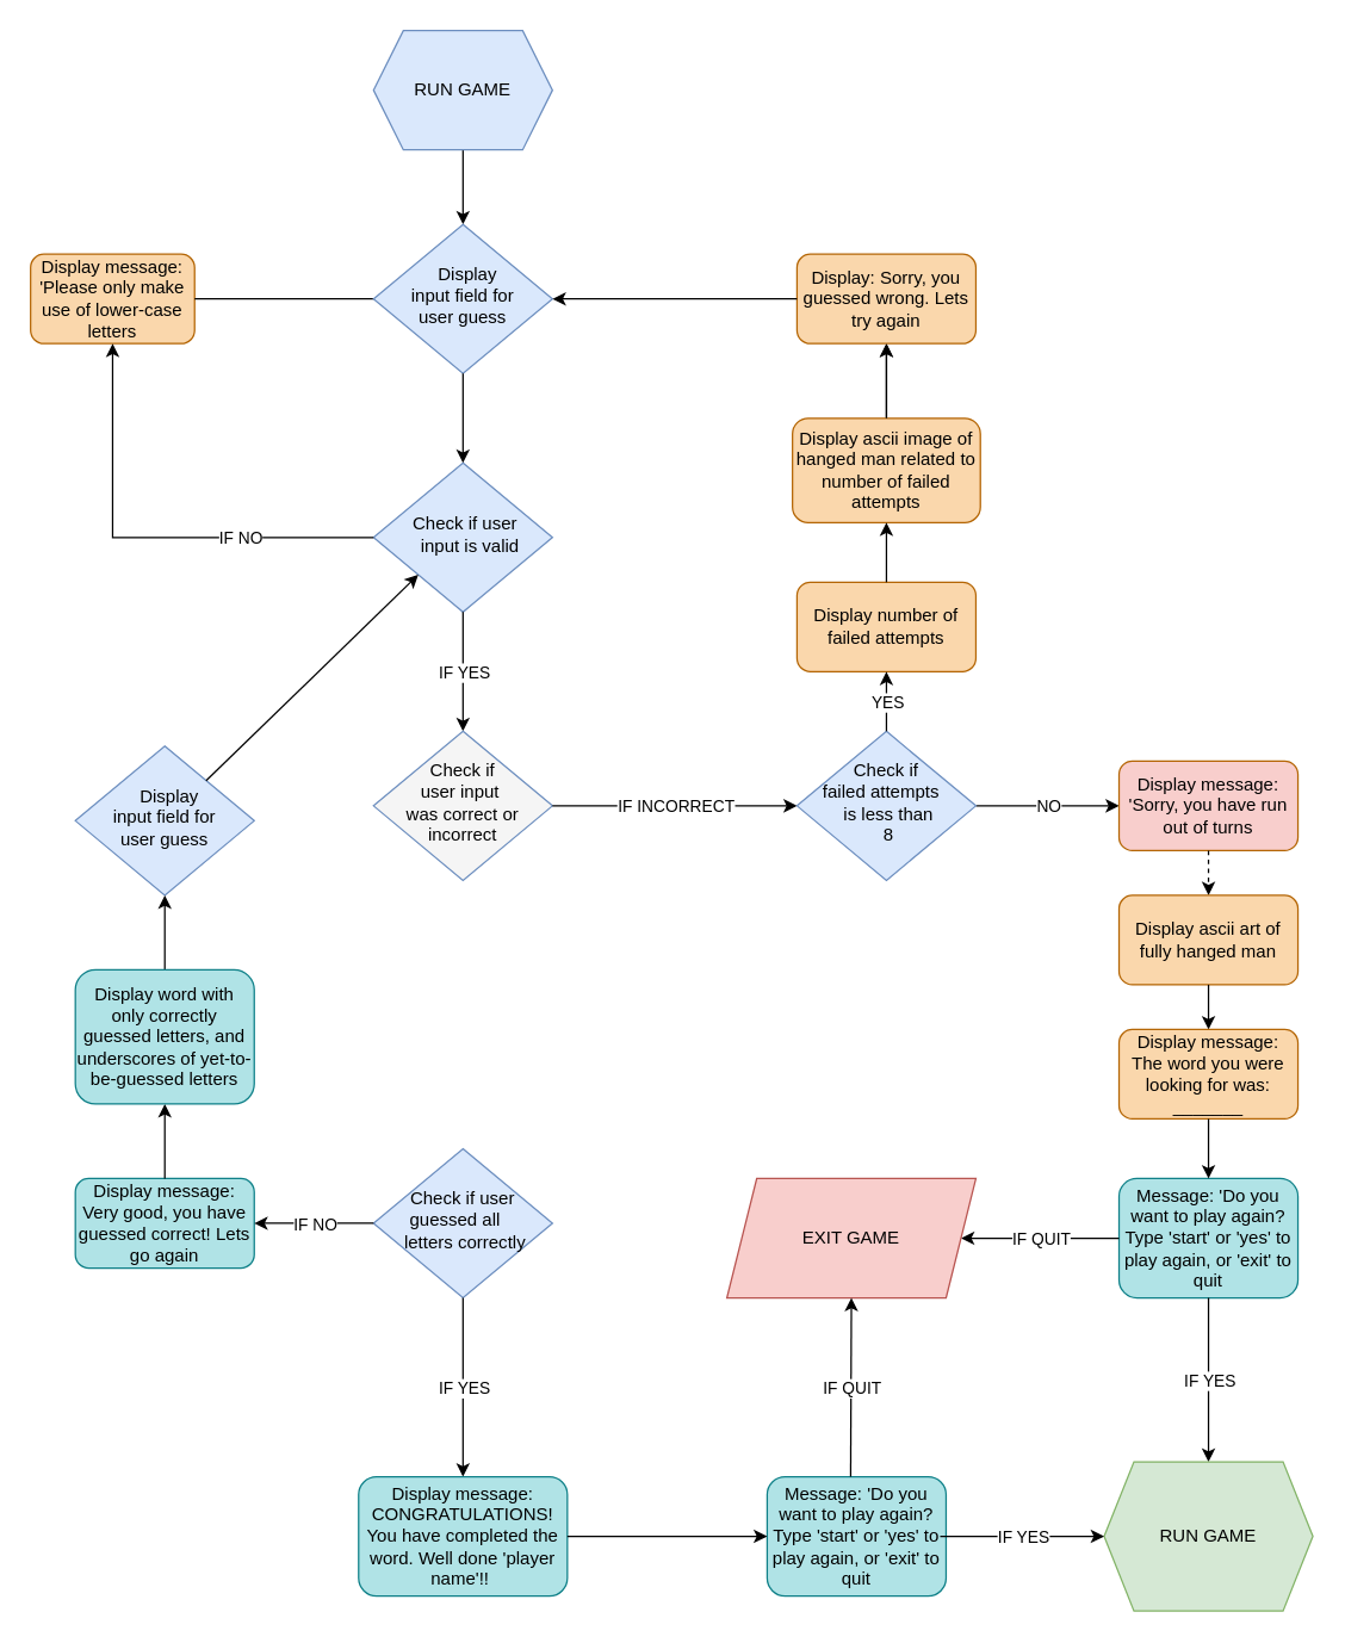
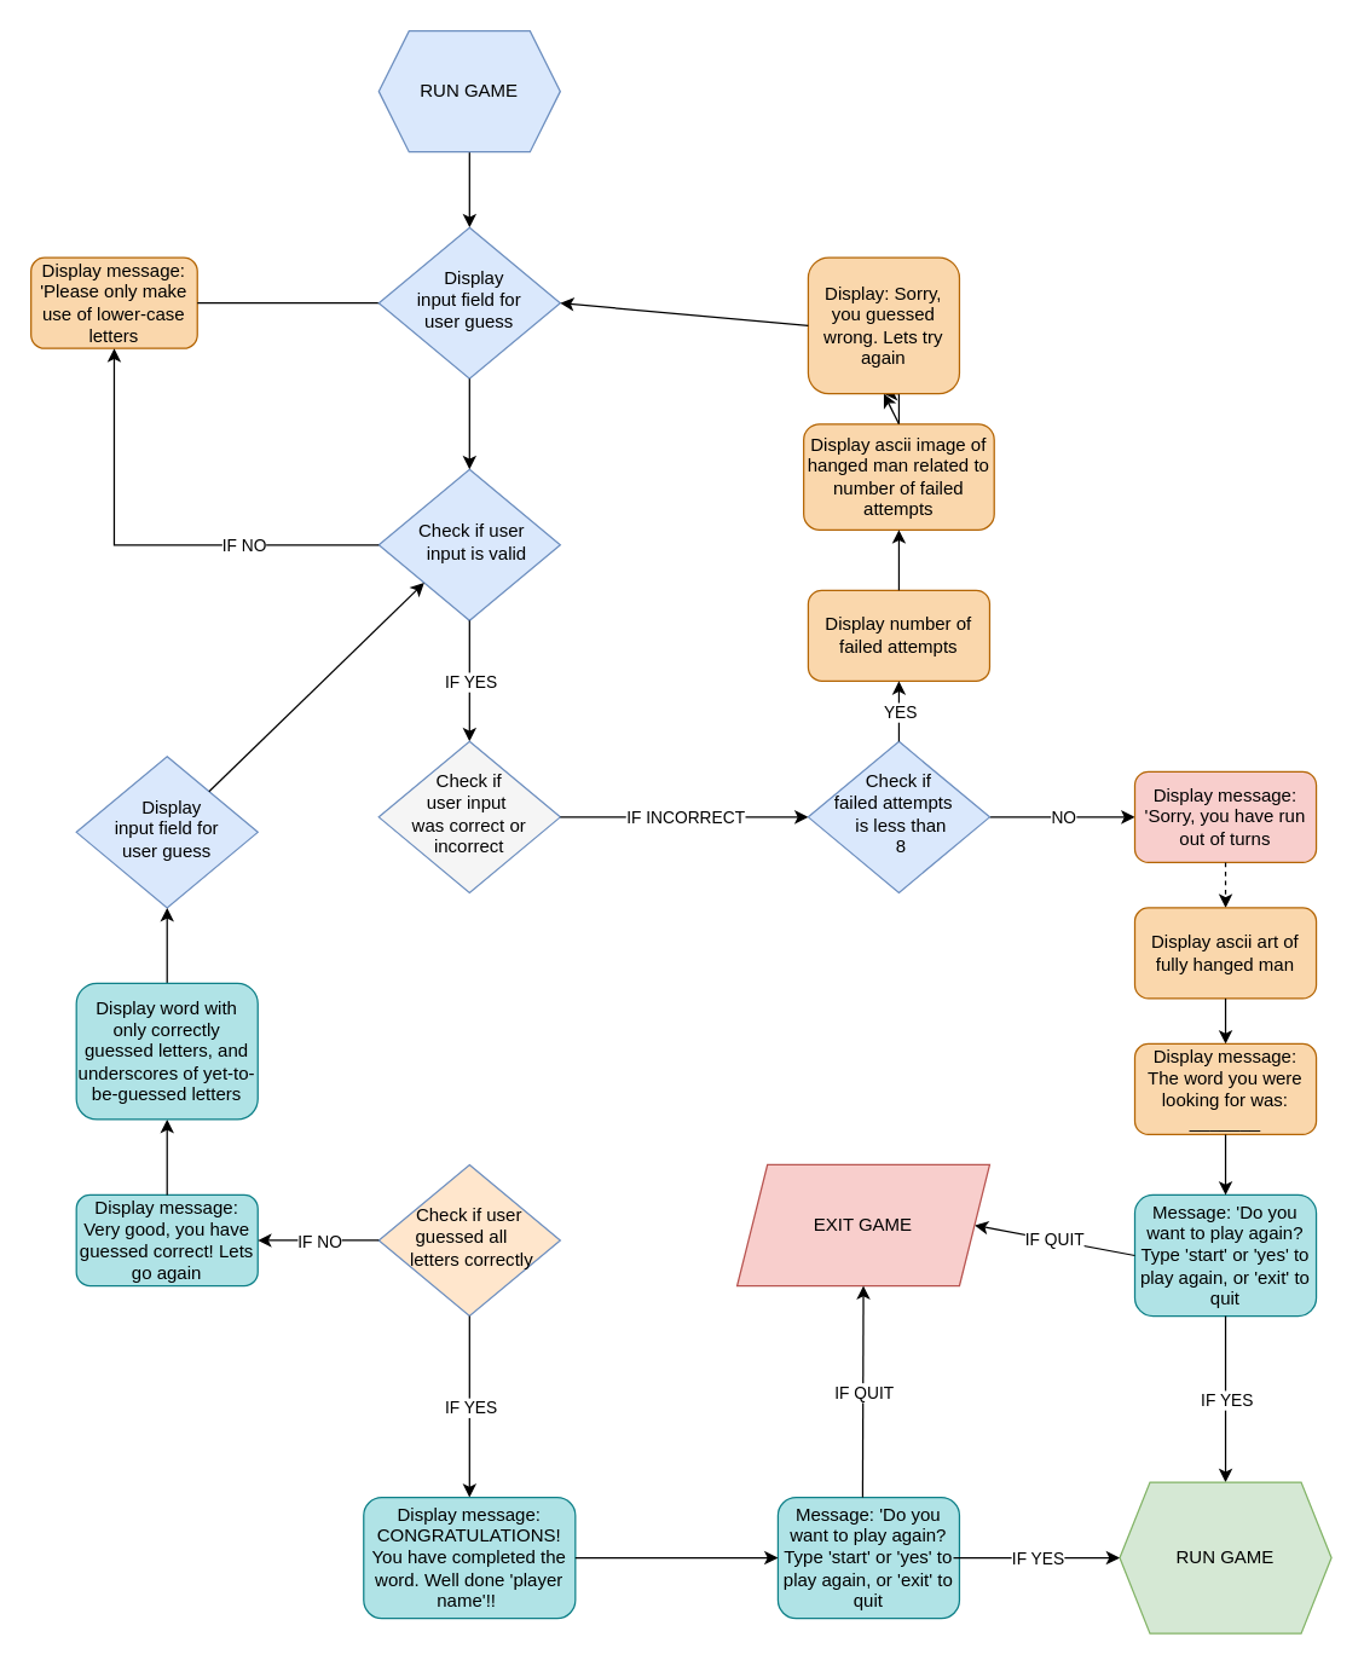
  <mxCell id="0" />
  <mxCell id="1" parent="0" />
  <mxCell id="2" value="&amp;nbsp; &amp;nbsp; &amp;nbsp; Check if user&amp;nbsp; &amp;nbsp; &amp;nbsp; &amp;nbsp; &amp;nbsp;input is valid" style="rhombus;whiteSpace=wrap;html=1;shadow=0;fontFamily=Helvetica;fontSize=12;align=center;strokeWidth=1;spacing=6;spacingTop=-4;fillColor=#dae8fc;strokeColor=#6c8ebf;" parent="1" vertex="1"><mxGeometry x="250" y="310" width="120" height="100" as="geometry" /></mxCell>
  <mxCell id="3" value="Display message: 'Please only make use of lower-case letters" style="rounded=1;whiteSpace=wrap;html=1;fontSize=12;glass=0;strokeWidth=1;shadow=0;fillColor=#fad7ac;strokeColor=#b46504;" parent="1" vertex="1"><mxGeometry x="20" y="170" width="110" height="60" as="geometry" /></mxCell>
  <mxCell id="4" value="Display message: Very good, you have guessed correct! Lets go again" style="rounded=1;whiteSpace=wrap;html=1;fontSize=12;glass=0;strokeWidth=1;shadow=0;fillColor=#b0e3e6;strokeColor=#0e8088;" parent="1" vertex="1"><mxGeometry x="50" y="790" width="120" height="60" as="geometry" /></mxCell>
  <mxCell id="5" value="" style="edgeStyle=orthogonalEdgeStyle;rounded=0;orthogonalLoop=1;jettySize=auto;html=1;" edge="1" parent="1" source="6"><mxGeometry relative="1" as="geometry"><mxPoint x="310" y="150" as="targetPoint" /></mxGeometry></mxCell>
  <mxCell id="6" value="RUN GAME" style="shape=hexagon;perimeter=hexagonPerimeter2;whiteSpace=wrap;html=1;fixedSize=1;fillColor=#dae8fc;strokeColor=#6c8ebf;" vertex="1" parent="1"><mxGeometry x="250" y="20" width="120" height="80" as="geometry" /></mxCell>
  <mxCell id="7" value="" style="edgeStyle=orthogonalEdgeStyle;rounded=0;orthogonalLoop=1;jettySize=auto;html=1;" edge="1" parent="1" source="8" target="9"><mxGeometry relative="1" as="geometry" /></mxCell>
  <mxCell id="8" value="Display ascii image of hanged man related to number of failed attempts" style="rounded=1;whiteSpace=wrap;html=1;fillColor=#fad7ac;strokeColor=#b46504;" vertex="1" parent="1"><mxGeometry x="531" y="280" width="126" height="70" as="geometry" /></mxCell>
- <mxCell id="9" value="Display: Sorry, you guessed wrong. Lets try again" style="rounded=1;whiteSpace=wrap;html=1;fillColor=#fad7ac;strokeColor=#b46504;" vertex="1" parent="1"><mxGeometry x="534" y="170" width="120" height="60" as="geometry" /></mxCell>
+ <mxCell id="9" value="Display: Sorry, you guessed wrong. Lets try again" style="rounded=1;whiteSpace=wrap;html=1;fillColor=#fad7ac;strokeColor=#b46504;" vertex="1" parent="1"><mxGeometry x="534" y="170" width="100" height="90" as="geometry" /></mxCell>
  <mxCell id="10" value="" style="endArrow=classic;html=1;rounded=0;entryX=0.5;entryY=1;entryDx=0;entryDy=0;exitX=0.5;exitY=0;exitDx=0;exitDy=0;" edge="1" parent="1" source="8" target="9"><mxGeometry width="50" height="50" relative="1" as="geometry"><mxPoint x="720" y="150" as="sourcePoint" /><mxPoint x="760" y="110" as="targetPoint" /></mxGeometry></mxCell>
  <mxCell id="11" value="" style="endArrow=classic;html=1;rounded=0;entryX=1;entryY=0.5;entryDx=0;entryDy=0;exitX=1;exitY=0.5;exitDx=0;exitDy=0;" edge="1" parent="1" source="3" target="12"><mxGeometry width="50" height="50" relative="1" as="geometry"><mxPoint x="140" y="200" as="sourcePoint" /><mxPoint x="370" y="170" as="targetPoint" /></mxGeometry></mxCell>
  <mxCell id="12" value="&amp;nbsp; &amp;nbsp; &amp;nbsp; &amp;nbsp; &amp;nbsp; &amp;nbsp;Display&amp;nbsp; &amp;nbsp; &amp;nbsp; &amp;nbsp; &amp;nbsp; &amp;nbsp; &amp;nbsp;input field for&amp;nbsp; &amp;nbsp; user guess" style="rhombus;whiteSpace=wrap;html=1;shadow=0;fontFamily=Helvetica;fontSize=12;align=center;strokeWidth=1;spacing=6;spacingTop=-4;fillColor=#dae8fc;strokeColor=#6c8ebf;" vertex="1" parent="1"><mxGeometry x="250" y="150" width="120" height="100" as="geometry" /></mxCell>
  <mxCell id="13" value="" style="endArrow=classic;html=1;rounded=0;entryX=0.5;entryY=0;entryDx=0;entryDy=0;" edge="1" parent="1" target="2"><mxGeometry width="50" height="50" relative="1" as="geometry"><mxPoint x="310" y="250" as="sourcePoint" /><mxPoint x="360" y="200" as="targetPoint" /></mxGeometry></mxCell>
  <mxCell id="14" value="" style="endArrow=classic;html=1;rounded=0;entryX=0.5;entryY=1;entryDx=0;entryDy=0;exitX=0;exitY=0.5;exitDx=0;exitDy=0;" edge="1" parent="1" source="2" target="3"><mxGeometry relative="1" as="geometry"><mxPoint x="370" y="359.5" as="sourcePoint" /><mxPoint x="470" y="359.5" as="targetPoint" /><Array as="points"><mxPoint x="75" y="360" /></Array></mxGeometry></mxCell>
  <mxCell id="15" value="IF NO" style="edgeLabel;resizable=0;html=1;align=center;verticalAlign=middle;" connectable="0" vertex="1" parent="14"><mxGeometry relative="1" as="geometry"><mxPoint x="63" as="offset" /></mxGeometry></mxCell>
  <mxCell id="16" value="" style="endArrow=classic;html=1;rounded=0;exitX=0.5;exitY=1;exitDx=0;exitDy=0;" edge="1" parent="1" source="2"><mxGeometry relative="1" as="geometry"><mxPoint x="290" y="450" as="sourcePoint" /><mxPoint x="310" y="490" as="targetPoint" /></mxGeometry></mxCell>
  <mxCell id="17" value="IF YES" style="edgeLabel;resizable=0;html=1;align=center;verticalAlign=middle;" connectable="0" vertex="1" parent="16"><mxGeometry relative="1" as="geometry" /></mxCell>
  <mxCell id="18" value="&amp;nbsp; &amp;nbsp; &amp;nbsp; &amp;nbsp; &amp;nbsp;Check if&amp;nbsp; &amp;nbsp; &amp;nbsp; &amp;nbsp; &amp;nbsp; &amp;nbsp; &amp;nbsp; &amp;nbsp; &amp;nbsp; user input&amp;nbsp; &amp;nbsp; &amp;nbsp; &amp;nbsp; &amp;nbsp; &amp;nbsp; &amp;nbsp; &amp;nbsp;was correct or&amp;nbsp; &amp;nbsp; &amp;nbsp; incorrect" style="rhombus;whiteSpace=wrap;html=1;shadow=0;fontFamily=Helvetica;fontSize=12;align=center;strokeWidth=1;spacing=6;spacingTop=-4;fillColor=#f5f5f5;strokeColor=#6c8ebf;" vertex="1" parent="1"><mxGeometry x="250" y="490" width="120" height="100" as="geometry" /></mxCell>
  <mxCell id="19" value="" style="endArrow=classic;html=1;rounded=0;entryX=0;entryY=0.5;entryDx=0;entryDy=0;" edge="1" parent="1" target="37"><mxGeometry relative="1" as="geometry"><mxPoint x="370" y="540" as="sourcePoint" /><mxPoint x="530" y="540" as="targetPoint" /></mxGeometry></mxCell>
  <mxCell id="20" value="IF INCORRECT" style="edgeLabel;resizable=0;html=1;align=center;verticalAlign=middle;" connectable="0" vertex="1" parent="19"><mxGeometry relative="1" as="geometry" /></mxCell>
  <mxCell id="21" value="" style="endArrow=classic;html=1;rounded=0;entryX=1;entryY=0.5;entryDx=0;entryDy=0;exitX=0;exitY=0.5;exitDx=0;exitDy=0;" edge="1" parent="1" source="9" target="12"><mxGeometry width="50" height="50" relative="1" as="geometry"><mxPoint x="470" y="230" as="sourcePoint" /><mxPoint x="520" y="180" as="targetPoint" /></mxGeometry></mxCell>
  <mxCell id="22" value="Display number of failed attempts" style="rounded=1;whiteSpace=wrap;html=1;fillColor=#fad7ac;strokeColor=#b46504;" vertex="1" parent="1"><mxGeometry x="534" y="390" width="120" height="60" as="geometry" /></mxCell>
  <mxCell id="23" value="" style="endArrow=classic;html=1;rounded=0;entryX=0.5;entryY=1;entryDx=0;entryDy=0;exitX=0.5;exitY=0;exitDx=0;exitDy=0;" edge="1" parent="1" source="22" target="8"><mxGeometry width="50" height="50" relative="1" as="geometry"><mxPoint x="590" y="390" as="sourcePoint" /><mxPoint x="640" y="340" as="targetPoint" /></mxGeometry></mxCell>
  <mxCell id="24" value="" style="endArrow=classic;html=1;rounded=0;entryX=0;entryY=0.5;entryDx=0;entryDy=0;" edge="1" parent="1" target="26"><mxGeometry relative="1" as="geometry"><mxPoint x="654" y="540" as="sourcePoint" /><mxPoint x="754" y="540" as="targetPoint" /></mxGeometry></mxCell>
  <mxCell id="25" value="NO" style="edgeLabel;resizable=0;html=1;align=center;verticalAlign=middle;" connectable="0" vertex="1" parent="24"><mxGeometry relative="1" as="geometry" /></mxCell>
  <mxCell id="26" value="Display message: 'Sorry, you have run out of turns" style="rounded=1;whiteSpace=wrap;html=1;fillColor=#f8cecc;strokeColor=#b46504;" vertex="1" parent="1"><mxGeometry x="750" y="510" width="120" height="60" as="geometry" /></mxCell>
  <mxCell id="27" value="" style="endArrow=classic;html=1;rounded=0;exitX=0.5;exitY=1;exitDx=0;exitDy=0;entryX=0.5;entryY=0;entryDx=0;entryDy=0;dashed=1;" edge="1" parent="1" source="26" target="28"><mxGeometry width="50" height="50" relative="1" as="geometry"><mxPoint x="790" y="630" as="sourcePoint" /><mxPoint x="804" y="620" as="targetPoint" /></mxGeometry></mxCell>
  <mxCell id="28" value="Display ascii art of fully hanged man" style="rounded=1;whiteSpace=wrap;html=1;fillColor=#fad7ac;strokeColor=#b46504;" vertex="1" parent="1"><mxGeometry x="750" y="600" width="120" height="60" as="geometry" /></mxCell>
  <mxCell id="29" value="" style="endArrow=classic;html=1;rounded=0;exitX=0.5;exitY=1;exitDx=0;exitDy=0;" edge="1" parent="1" source="28"><mxGeometry width="50" height="50" relative="1" as="geometry"><mxPoint x="830" y="760" as="sourcePoint" /><mxPoint x="810" y="690" as="targetPoint" /></mxGeometry></mxCell>
  <mxCell id="30" value="Message: 'Do you want to play again?&lt;br&gt;Type 'start' or 'yes' to play again, or 'exit' to quit" style="rounded=1;whiteSpace=wrap;html=1;fillColor=#b0e3e6;strokeColor=#0e8088;" vertex="1" parent="1"><mxGeometry x="750" y="790" width="120" height="80" as="geometry" /></mxCell>
  <mxCell id="31" value="" style="endArrow=classic;html=1;rounded=0;entryX=0.5;entryY=0;entryDx=0;entryDy=0;" edge="1" parent="1" target="33"><mxGeometry relative="1" as="geometry"><mxPoint x="810" y="870" as="sourcePoint" /><mxPoint x="809.5" y="870" as="targetPoint" /></mxGeometry></mxCell>
  <mxCell id="32" value="IF YES" style="edgeLabel;resizable=0;html=1;align=center;verticalAlign=middle;" connectable="0" vertex="1" parent="31"><mxGeometry relative="1" as="geometry" /></mxCell>
  <mxCell id="33" value="RUN GAME" style="shape=hexagon;perimeter=hexagonPerimeter2;whiteSpace=wrap;html=1;fixedSize=1;fillColor=#d5e8d4;strokeColor=#82b366;" vertex="1" parent="1"><mxGeometry x="740" y="980" width="140" height="100" as="geometry" /></mxCell>
  <mxCell id="34" value="" style="endArrow=classic;html=1;rounded=0;exitX=0;exitY=0.5;exitDx=0;exitDy=0;entryX=1;entryY=0.5;entryDx=0;entryDy=0;" edge="1" parent="1" source="30" target="36"><mxGeometry relative="1" as="geometry"><mxPoint x="610" y="920" as="sourcePoint" /><mxPoint x="650" y="770" as="targetPoint" /></mxGeometry></mxCell>
  <mxCell id="35" value="IF QUIT" style="edgeLabel;resizable=0;html=1;align=center;verticalAlign=middle;" connectable="0" vertex="1" parent="34"><mxGeometry relative="1" as="geometry" /></mxCell>
- <mxCell id="36" value="EXIT GAME" style="shape=parallelogram;perimeter=parallelogramPerimeter;whiteSpace=wrap;html=1;fixedSize=1;fillColor=#f8cecc;strokeColor=#b85450;" vertex="1" parent="1"><mxGeometry x="487" y="790" width="167" height="80" as="geometry" /></mxCell>
+ <mxCell id="36" value="EXIT GAME" style="shape=parallelogram;perimeter=parallelogramPerimeter;whiteSpace=wrap;html=1;fixedSize=1;fillColor=#f8cecc;strokeColor=#b85450;" vertex="1" parent="1"><mxGeometry x="487" y="770" width="167" height="80" as="geometry" /></mxCell>
  <mxCell id="37" value="&amp;nbsp; &amp;nbsp; &amp;nbsp; &amp;nbsp; &amp;nbsp;Check if&amp;nbsp; &amp;nbsp; &amp;nbsp; &amp;nbsp; &amp;nbsp; &amp;nbsp; &amp;nbsp;failed attempts&amp;nbsp; &amp;nbsp; &amp;nbsp; &amp;nbsp; &amp;nbsp; &amp;nbsp; is less than&amp;nbsp; &amp;nbsp; &amp;nbsp; &amp;nbsp;8" style="rhombus;whiteSpace=wrap;html=1;shadow=0;fontFamily=Helvetica;fontSize=12;align=center;strokeWidth=1;spacing=6;spacingTop=-4;fillColor=#dae8fc;strokeColor=#6c8ebf;" vertex="1" parent="1"><mxGeometry x="534" y="490" width="120" height="100" as="geometry" /></mxCell>
  <mxCell id="38" value="" style="endArrow=classic;html=1;rounded=0;entryX=0.5;entryY=1;entryDx=0;entryDy=0;" edge="1" parent="1" target="22"><mxGeometry relative="1" as="geometry"><mxPoint x="594" y="490" as="sourcePoint" /><mxPoint x="690" y="490" as="targetPoint" /></mxGeometry></mxCell>
  <mxCell id="39" value="YES" style="edgeLabel;resizable=0;html=1;align=center;verticalAlign=middle;" connectable="0" vertex="1" parent="38"><mxGeometry relative="1" as="geometry" /></mxCell>
  <mxCell id="40" value="Display message: The word you were looking for was: _______" style="rounded=1;whiteSpace=wrap;html=1;fillColor=#fad7ac;strokeColor=#b46504;" vertex="1" parent="1"><mxGeometry x="750" y="690" width="120" height="60" as="geometry" /></mxCell>
  <mxCell id="41" value="" style="endArrow=classic;html=1;rounded=0;entryX=0.5;entryY=0;entryDx=0;entryDy=0;" edge="1" parent="1" target="30"><mxGeometry width="50" height="50" relative="1" as="geometry"><mxPoint x="810" y="750" as="sourcePoint" /><mxPoint x="860" y="700" as="targetPoint" /></mxGeometry></mxCell>
  <mxCell id="42" value="" style="endArrow=classic;html=1;rounded=0;" edge="1" parent="1" source="48"><mxGeometry width="50" height="50" relative="1" as="geometry"><mxPoint x="310" y="830" as="sourcePoint" /><mxPoint x="110" y="680" as="targetPoint" /></mxGeometry></mxCell>
  <mxCell id="43" value="&amp;nbsp; &amp;nbsp; &amp;nbsp; &amp;nbsp; &amp;nbsp; &amp;nbsp;Display&amp;nbsp; &amp;nbsp; &amp;nbsp; &amp;nbsp; &amp;nbsp; &amp;nbsp; &amp;nbsp;input field for&amp;nbsp; &amp;nbsp; user guess" style="rhombus;whiteSpace=wrap;html=1;shadow=0;fontFamily=Helvetica;fontSize=12;align=center;strokeWidth=1;spacing=6;spacingTop=-4;fillColor=#dae8fc;strokeColor=#6c8ebf;" vertex="1" parent="1"><mxGeometry x="50" y="500" width="120" height="100" as="geometry" /></mxCell>
- <mxCell id="44" value="Check if user guessed all&amp;nbsp; &amp;nbsp; &amp;nbsp;letters correctly" style="rhombus;whiteSpace=wrap;html=1;shadow=0;fontFamily=Helvetica;fontSize=12;align=center;strokeWidth=1;spacing=6;spacingTop=-4;fillColor=#dae8fc;strokeColor=#6c8ebf;" vertex="1" parent="1"><mxGeometry x="250" y="770" width="120" height="100" as="geometry" /></mxCell>
+ <mxCell id="44" value="Check if user guessed all&amp;nbsp; &amp;nbsp; &amp;nbsp;letters correctly" style="rhombus;whiteSpace=wrap;html=1;shadow=0;fontFamily=Helvetica;fontSize=12;align=center;strokeWidth=1;spacing=6;spacingTop=-4;fillColor=#ffe6cc;strokeColor=#6c8ebf;" vertex="1" parent="1"><mxGeometry x="250" y="770" width="120" height="100" as="geometry" /></mxCell>
  <mxCell id="45" value="" style="endArrow=classic;html=1;rounded=0;entryX=0.5;entryY=1;entryDx=0;entryDy=0;exitX=0.5;exitY=0;exitDx=0;exitDy=0;" edge="1" parent="1" source="48" target="43"><mxGeometry width="50" height="50" relative="1" as="geometry"><mxPoint x="110" y="590" as="sourcePoint" /><mxPoint x="160" y="540" as="targetPoint" /></mxGeometry></mxCell>
  <mxCell id="46" value="" style="endArrow=classic;html=1;rounded=0;entryX=0;entryY=1;entryDx=0;entryDy=0;" edge="1" parent="1" source="43" target="2"><mxGeometry width="50" height="50" relative="1" as="geometry"><mxPoint x="140" y="480" as="sourcePoint" /><mxPoint x="190" y="430" as="targetPoint" /></mxGeometry></mxCell>
  <mxCell id="47" value="" style="endArrow=classic;html=1;rounded=0;" edge="1" parent="1" source="4" target="48"><mxGeometry width="50" height="50" relative="1" as="geometry"><mxPoint x="110" y="790" as="sourcePoint" /><mxPoint x="110" y="680" as="targetPoint" /></mxGeometry></mxCell>
  <mxCell id="48" value="Display word with only correctly guessed letters, and underscores of yet-to-be-guessed letters" style="rounded=1;whiteSpace=wrap;html=1;fillColor=#b0e3e6;strokeColor=#0e8088;" vertex="1" parent="1"><mxGeometry x="50" y="650" width="120" height="90" as="geometry" /></mxCell>
  <mxCell id="49" value="" style="endArrow=classic;html=1;rounded=0;exitX=0;exitY=0.5;exitDx=0;exitDy=0;entryX=1;entryY=0.5;entryDx=0;entryDy=0;" edge="1" parent="1" source="44" target="4"><mxGeometry relative="1" as="geometry"><mxPoint x="190" y="750" as="sourcePoint" /><mxPoint x="290" y="750" as="targetPoint" /></mxGeometry></mxCell>
  <mxCell id="50" value="IF NO" style="edgeLabel;resizable=0;html=1;align=center;verticalAlign=middle;" connectable="0" vertex="1" parent="49"><mxGeometry relative="1" as="geometry" /></mxCell>
  <mxCell id="51" value="" style="endArrow=classic;html=1;rounded=0;entryX=0.5;entryY=0;entryDx=0;entryDy=0;" edge="1" parent="1" target="53"><mxGeometry relative="1" as="geometry"><mxPoint x="310" y="870" as="sourcePoint" /><mxPoint x="310" y="950" as="targetPoint" /></mxGeometry></mxCell>
  <mxCell id="52" value="IF YES" style="edgeLabel;resizable=0;html=1;align=center;verticalAlign=middle;" connectable="0" vertex="1" parent="51"><mxGeometry relative="1" as="geometry" /></mxCell>
  <mxCell id="53" value="Display message: CONGRATULATIONS! You have completed the word. Well done 'player name'!!&amp;nbsp;" style="rounded=1;whiteSpace=wrap;html=1;fontSize=12;glass=0;strokeWidth=1;shadow=0;fillColor=#b0e3e6;strokeColor=#0e8088;" vertex="1" parent="1"><mxGeometry x="240" y="990" width="140" height="80" as="geometry" /></mxCell>
  <mxCell id="54" value="Message: 'Do you want to play again?&lt;br&gt;Type 'start' or 'yes' to play again, or 'exit' to quit" style="rounded=1;whiteSpace=wrap;html=1;fillColor=#b0e3e6;strokeColor=#0e8088;" vertex="1" parent="1"><mxGeometry x="514" y="990" width="120" height="80" as="geometry" /></mxCell>
  <mxCell id="55" value="" style="endArrow=classic;html=1;rounded=0;entryX=0;entryY=0.5;entryDx=0;entryDy=0;" edge="1" parent="1" target="54"><mxGeometry width="50" height="50" relative="1" as="geometry"><mxPoint x="380" y="1030" as="sourcePoint" /><mxPoint x="430" y="980" as="targetPoint" /></mxGeometry></mxCell>
  <mxCell id="56" value="" style="endArrow=classic;html=1;rounded=0;entryX=0;entryY=0.5;entryDx=0;entryDy=0;exitX=0.967;exitY=0.5;exitDx=0;exitDy=0;exitPerimeter=0;" edge="1" parent="1" source="54" target="33"><mxGeometry relative="1" as="geometry"><mxPoint x="640" y="1030" as="sourcePoint" /><mxPoint x="730" y="1030" as="targetPoint" /></mxGeometry></mxCell>
  <mxCell id="57" value="IF YES" style="edgeLabel;resizable=0;html=1;align=center;verticalAlign=middle;" connectable="0" vertex="1" parent="56"><mxGeometry relative="1" as="geometry" /></mxCell>
  <mxCell id="58" value="" style="endArrow=classic;html=1;rounded=0;entryX=0.5;entryY=1;entryDx=0;entryDy=0;" edge="1" parent="1" target="36"><mxGeometry relative="1" as="geometry"><mxPoint x="570" y="990" as="sourcePoint" /><mxPoint x="670" y="990" as="targetPoint" /></mxGeometry></mxCell>
  <mxCell id="59" value="IF QUIT" style="edgeLabel;resizable=0;html=1;align=center;verticalAlign=middle;" connectable="0" vertex="1" parent="58"><mxGeometry relative="1" as="geometry" /></mxCell>
